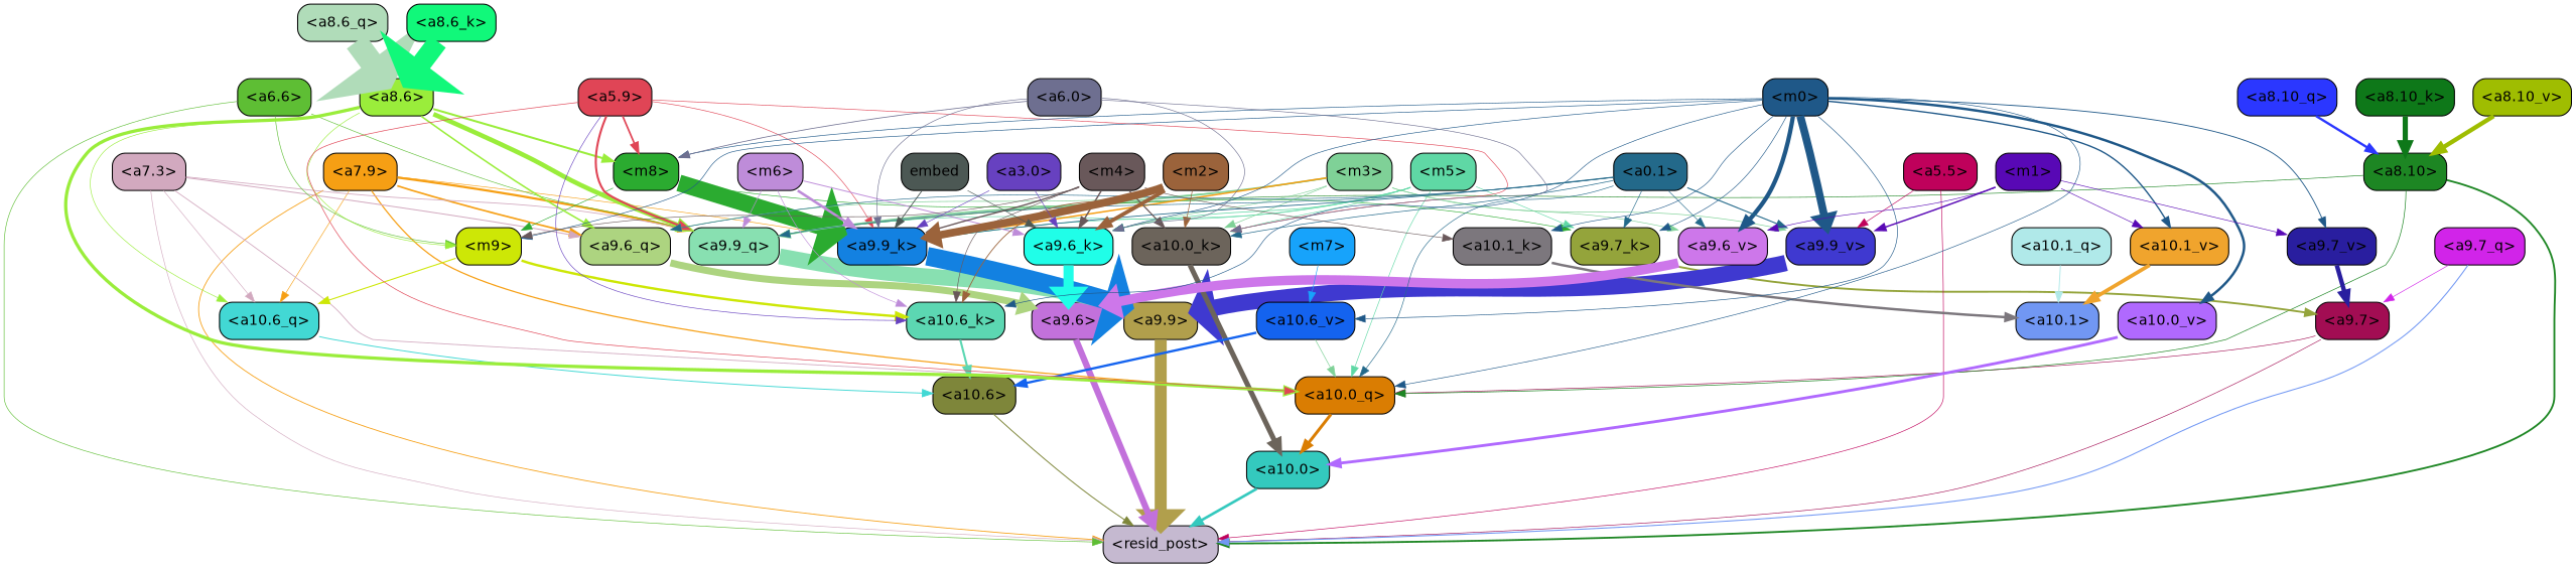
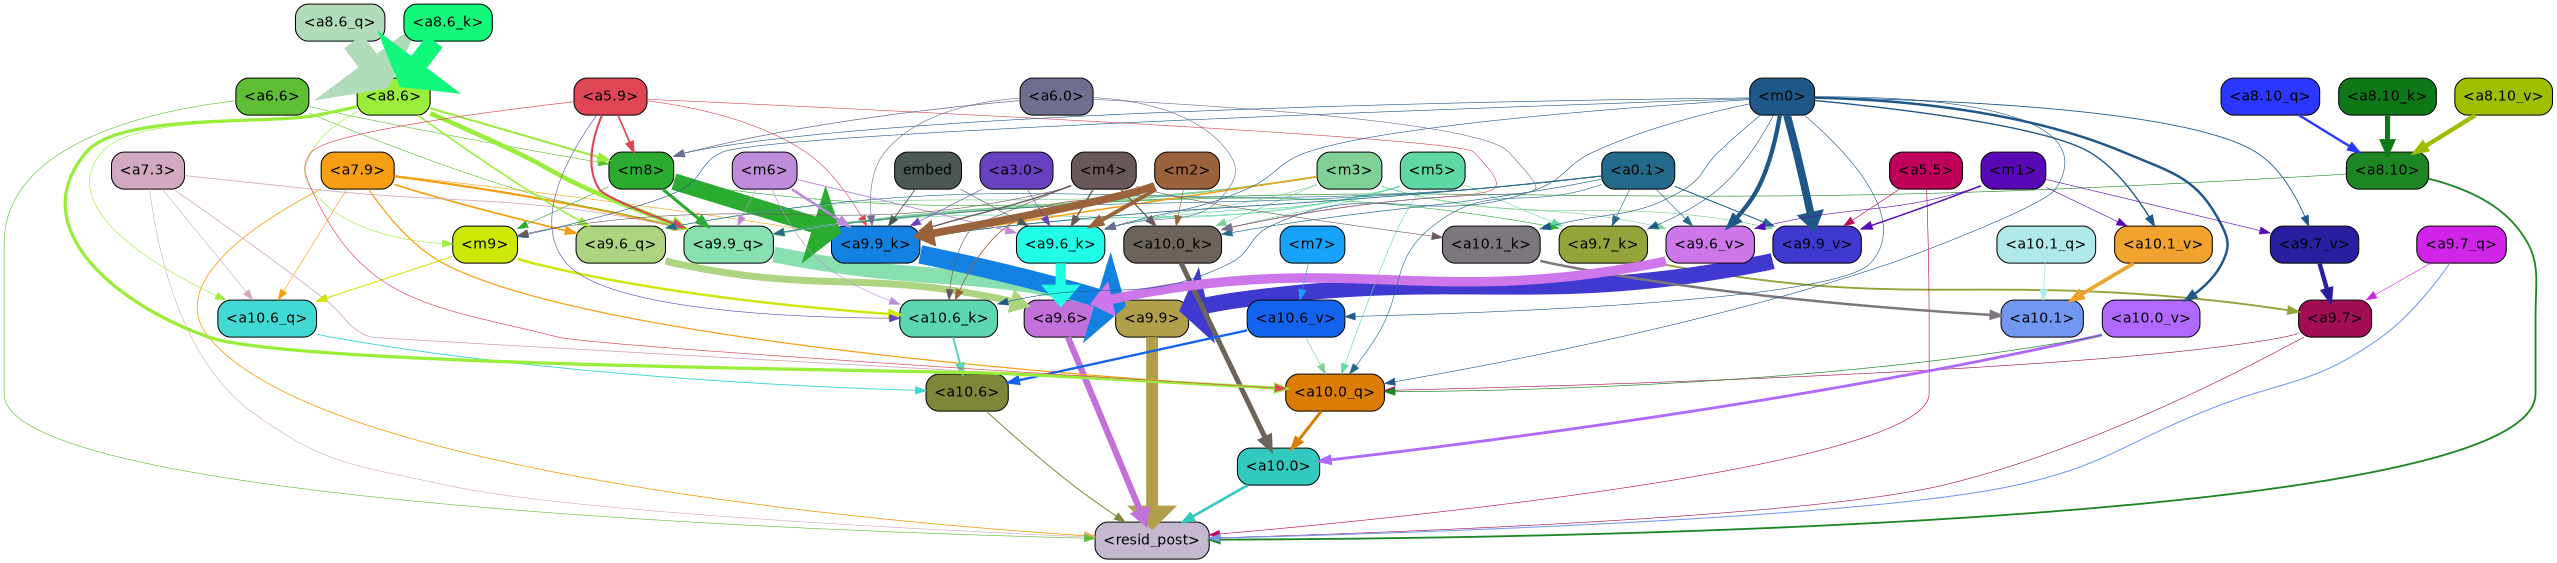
  strict digraph {
    splines=true
    node [color=black fontname=Helvetica shape=box style="filled, rounded"]
    edge [color="#1f5888" penwidth=0.6]
    "<a10.6>" [fillcolor="#7e863a"]
    "<resid_post>" [fillcolor="#c5b9d0"]
    "<a10.1>" [fillcolor="#7197f3"]
    "<a10.0>" [fillcolor="#34c9be"]
    "<a9.9>" [fillcolor="#b19f4c"]
    "<a9.7>" [fillcolor="#a20d53"]
    "<a10.0_q>" [fillcolor="#da7d02"]
    "<a9.6>" [fillcolor="#c271db"]
    "<a8.10>" [fillcolor="#1d8623"]
    "<a9.9_q>" [fillcolor="#88e0b1"]
    "<a7.9>" [fillcolor="#f69f14"]
    "<a10.6_q>" [fillcolor="#42d8d4"]
    "<a9.6_q>" [fillcolor="#add480"]
    "<a9.9_k>" [fillcolor="#1381e1"]
    "<a7.3>" [fillcolor="#d2a9bf"]
    "<a6.6>" [fillcolor="#5ebe34"]
    "<m8>" [fillcolor="#2bab30"]
    "<m9>" [fillcolor="#cde706"]
    "<a9.7_k>" [fillcolor="#94a43b"]
    "<a10.6_k>" [fillcolor="#5cd7b2"]
    "<a5.5>" [fillcolor="#bf015b"]
    "<a9.9_v>" [fillcolor="#3f39d0"]
    "<a10.1_q>" [fillcolor="#b0e9e9"]
    "<a10.1_k>" [fillcolor="#7c777d"]
    "<a10.0_k>" [fillcolor="#6c645b"]
    "<a10.6_v>" [fillcolor="#1463ef"]
    "<a10.1_v>" [fillcolor="#f0a42d"]
    "<a10.0_v>" [fillcolor="#b069fe"]
    "<a8.6>" [fillcolor="#9aed3b"]
    "<m5>" [fillcolor="#5fd8a5"]
    "<a9.6_k>" [fillcolor="#20fee8"]
    "<a5.9>" [fillcolor="#e04556"]
    "<m3>" [fillcolor="#7fd197"]
    "<a9.6_v>" [fillcolor="#cd77ea"]
    "<m0>" [fillcolor="#1f5888"]
    "<a9.7_v>" [fillcolor="#291e9f"]
    "<a0.1>" [fillcolor="#23698a"]
    "<m6>" [fillcolor="#be8cd9"]
    "<m4>" [fillcolor="#69585a"]
    "<m2>" [fillcolor="#9b633b"]
    "<a6.0>" [fillcolor="#6e6f90"]
    "<m7>" [fillcolor="#17a3fb"]
    "<m1>" [fillcolor="#5808b5"]
    "<a9.7_q>" [fillcolor="#d124e9"]
    "<a3.0>" [fillcolor="#6741c0"]
    embed [fillcolor="#4c5854"]
    "<a8.10_q>" [fillcolor="#2b37ff"]
    "<a8.6_q>" [fillcolor="#b0dcb9"]
    "<a8.10_k>" [fillcolor="#0e7819"]
    "<a8.6_k>" [fillcolor="#11f87a"]
    "<a8.10_v>" [fillcolor="#9fbd01"]
    "<a10.6>" -> "<resid_post>" [color="#7e863a" penwidth=0.9498605728149414]
    "<a10.0>" -> "<resid_post>" [color="#34c9be" penwidth=2.5814952850341797]
    "<a9.9>" -> "<resid_post>" [color="#b19f4c" penwidth=11.610888481140137]
    "<a9.7>" -> "<resid_post>" [color="#a20d53"]
    "<a9.7>" -> "<a10.0_q>" [color="#a20d53"]
    "<a10.0_q>" -> "<a10.0>" [color="#da7d02" penwidth=2.905670166015625]
    "<a9.6>" -> "<resid_post>" [color="#c271db" penwidth=6.121421813964844]
    "<a8.10>" -> "<resid_post>" [color="#1d8623" penwidth=1.7841739654541016]
-   "<a8.10>" -> "<a10.0_q>" [color="#1d8623" penwidth=0.6612663269042969]
+   "<a10.0_v>" -> "<a10.0_q>" [color="#1d8623" penwidth=0.6612663269042969]
    "<a8.10>" -> "<a9.9_q>" [color="#1d8623"]
    "<a9.9_q>" -> "<a9.9>" [color="#88e0b1" penwidth=15.310546875]
    "<a7.9>" -> "<resid_post>" [color="#f69f14" penwidth=0.8109169006347656]
    "<a7.9>" -> "<a10.0_q>" [color="#f69f14" penwidth=1.19378662109375]
    "<a7.9>" -> "<a9.9_q>" [color="#f69f14" penwidth=2.1764984130859375]
    "<a7.9>" -> "<a10.6_q>" [color="#f69f14"]
    "<a7.9>" -> "<a9.6_q>" [color="#f69f14" penwidth=1.6184196472167969]
    "<a7.9>" -> "<a9.9_k>" [color="#f69f14"]
    "<a10.6_q>" -> "<a10.6>" [color="#42d8d4" penwidth=0.9244728088378906]
    "<a9.6_q>" -> "<a9.6>" [color="#add480" penwidth=6.823722839355469]
    "<a9.9_k>" -> "<a9.9>" [color="#1381e1" penwidth=17.953022003173828]
    "<a7.3>" -> "<resid_post>" [color="#d2a9bf"]
    "<a7.3>" -> "<a10.0_q>" [color="#d2a9bf" penwidth=0.8208656311035156]
    "<a7.3>" -> "<a9.9_q>" [color="#d2a9bf" penwidth=0.8119163513183594]
    "<a7.3>" -> "<a10.6_q>" [color="#d2a9bf"]
-   "<a7.3>" -> "<a9.6_q>" [color="#d2a9bf" penwidth=0.9649925231933594]
    "<a6.6>" -> "<resid_post>" [color="#5ebe34"]
    "<a6.6>" -> "<a9.9_q>" [color="#5ebe34"]
-   "<a6.6>" -> "<m9>" [color="#5ebe34"]
+   "<a6.6>" -> "<m8>" [color="#5ebe34"]
+   "<m8>" -> "<a9.9_q>" [color="#2bab30" penwidth=3.073810577392578]
    "<m8>" -> "<a9.9_k>" [color="#2bab30" penwidth=16.255420684814453]
    "<m8>" -> "<m9>" [color="#2bab30"]
    "<m8>" -> "<a9.7_k>" [color="#2bab30"]
    "<m9>" -> "<a10.6_q>" [color="#cde706" penwidth=1.0384025573730469]
    "<m9>" -> "<a10.6_k>" [color="#cde706" penwidth=2.371124267578125]
    "<a9.7_k>" -> "<a9.7>" [color="#94a43b" penwidth=1.85101318359375]
    "<a10.6_k>" -> "<a10.6>" [color="#5cd7b2" penwidth=2.0319366455078125]
    "<a5.5>" -> "<resid_post>" [color="#bf015b"]
    "<a5.5>" -> "<a9.9_v>" [color="#bf015b"]
    "<a9.9_v>" -> "<a9.9>" [color="#3f39d0" penwidth=15.728643417358398]
    "<a10.1_q>" -> "<a10.1>" [color="#b0e9e9" penwidth=0.9268798828125]
    "<a10.1_k>" -> "<a10.1>" [color="#7c777d" penwidth=2.4037628173828125]
    "<a10.0_k>" -> "<a10.0>" [color="#6c645b" penwidth=4.9319305419921875]
    "<a10.6_v>" -> "<a10.6>" [color="#1463ef" penwidth=2.290935516357422]
    "<a10.6_v>" -> "<a10.0_q>" [color="#7fd197" penwidth=0.6597442626953125]
    "<a10.1_v>" -> "<a10.1>" [color="#f0a42d" penwidth=3.6398468017578125]
    "<a10.0_v>" -> "<a10.0>" [color="#b069fe" penwidth=2.7666168212890625]
    "<a8.6>" -> "<a10.0_q>" [color="#9aed3b" penwidth=3.1841888427734375]
    "<a8.6>" -> "<a9.9_q>" [color="#9aed3b" penwidth=4.482503890991211]
    "<a8.6>" -> "<a10.6_q>" [color="#9aed3b"]
    "<a8.6>" -> "<a9.6_q>" [color="#9aed3b" penwidth=1.515838623046875]
    "<a8.6>" -> "<m8>" [color="#9aed3b" penwidth=1.972564697265625]
    "<a8.6>" -> "<m9>" [color="#9aed3b"]
    "<m5>" -> "<a10.0_q>" [color="#5fd8a5"]
    "<m5>" -> "<a9.9_q>" [color="#5fd8a5"]
    "<m5>" -> "<a9.9_k>" [color="#5fd8a5"]
    "<m5>" -> "<a9.7_k>" [color="#5fd8a5"]
    "<m5>" -> "<a10.0_k>" [color="#5fd8a5"]
    "<m5>" -> "<a9.6_k>" [color="#5fd8a5" penwidth=0.7197036743164062]
    "<a9.6_k>" -> "<a9.6>" [color="#20fee8" penwidth=9.787818908691406]
    "<a5.9>" -> "<a10.0_q>" [color="#e04556" penwidth=0.6463394165039062]
    "<a5.9>" -> "<a9.9_q>" [color="#e04556" penwidth=2.019031524658203]
    "<a5.9>" -> "<a9.9_k>" [color="#e04556"]
    "<a5.9>" -> "<m8>" [color="#e04556" penwidth=1.6550712585449219]
    "<a5.9>" -> "<a10.6_k>" [color="#6741c0"]
    "<a5.9>" -> "<a10.0_k>" [color="#e04556"]
    "<m3>" -> "<a9.9_q>" [color="#7fd197" penwidth=1.6276321411132812]
    "<m3>" -> "<a9.6_q>" [color="#7fd197" penwidth=0.6724472045898438]
    "<m3>" -> "<a9.9_k>" [color="#f69f14" penwidth=1.4574642181396484]
    "<m3>" -> "<a9.9_v>" [color="#7fd197" penwidth=0.6589469909667969]
    "<m3>" -> "<a10.0_k>" [color="#7fd197" penwidth=0.6506614685058594]
    "<m3>" -> "<a9.6_k>" [color="#7fd197"]
    "<m3>" -> "<a9.6_v>" [color="#7fd197"]
    "<a9.6_v>" -> "<a9.6>" [color="#cd77ea" penwidth=9.212547302246094]
    "<m0>" -> "<a10.0_q>"
    "<m0>" -> "<m8>"
    "<m0>" -> "<m9>"
    "<m0>" -> "<a9.7_k>"
    "<m0>" -> "<a10.6_k>"
    "<m0>" -> "<a9.9_v>" [penwidth=7.537467956542969]
    "<m0>" -> "<a10.1_k>"
    "<m0>" -> "<a10.6_v>"
    "<m0>" -> "<a10.1_v>" [penwidth=1.3360328674316406]
    "<m0>" -> "<a10.0_v>" [penwidth=2.4083595275878906]
    "<m0>" -> "<a9.6_k>"
    "<m0>" -> "<a9.6_v>" [penwidth=4.1688385009765625]
    "<m0>" -> "<a9.7_v>" [penwidth=0.8575286865234375]
    "<a9.7_v>" -> "<a9.7>" [color="#291e9f" penwidth=4.305488586425781]
    "<a0.1>" -> "<a10.0_q>" [color="#23698a"]
    "<a0.1>" -> "<a9.9_q>" [color="#23698a"]
    "<a0.1>" -> "<a9.6_q>" [color="#23698a"]
    "<a0.1>" -> "<a9.9_k>" [color="#23698a" penwidth=0.81341552734375]
    "<a0.1>" -> "<a9.7_k>" [color="#23698a"]
    "<a0.1>" -> "<a9.9_v>" [color="#23698a" penwidth=1.062591552734375]
    "<a0.1>" -> "<a10.0_k>" [color="#23698a" penwidth=0.6768684387207031]
    "<a0.1>" -> "<a9.6_v>" [color="#23698a"]
    "<m6>" -> "<a9.9_q>" [color="#be8cd9"]
    "<m6>" -> "<a9.9_k>" [color="#be8cd9" penwidth=2.533975601196289]
    "<m6>" -> "<a10.6_k>" [color="#be8cd9"]
    "<m6>" -> "<a9.6_k>" [color="#be8cd9" penwidth=0.9471282958984375]
    "<m4>" -> "<a9.9_k>" [color="#69585a" penwidth=1.3186264038085938]
    "<m4>" -> "<m9>" [color="#69585a"]
    "<m4>" -> "<a10.6_k>" [color="#69585a"]
    "<m4>" -> "<a10.1_k>" [color="#69585a"]
    "<m4>" -> "<a10.0_k>" [color="#69585a" penwidth=1.230804443359375]
    "<m4>" -> "<a9.6_k>" [color="#69585a" penwidth=1.3722038269042969]
    "<m2>" -> "<a9.9_k>" [color="#9b633b" penwidth=7.476325988769531]
    "<m2>" -> "<a10.6_k>" [color="#9b633b" penwidth=0.8380241394042969]
    "<m2>" -> "<a10.0_k>" [color="#9b633b" penwidth=0.6622200012207031]
    "<m2>" -> "<a9.6_k>" [color="#9b633b" penwidth=3.761505126953125]
    "<a6.0>" -> "<a9.9_k>" [color="#6e6f90"]
    "<a6.0>" -> "<m8>" [color="#6e6f90" penwidth=0.7418403625488281]
    "<a6.0>" -> "<a10.0_k>" [color="#6e6f90"]
    "<a6.0>" -> "<a9.6_k>" [color="#6e6f90"]
    "<m7>" -> "<a10.6_v>" [color="#17a3fb"]
    "<m1>" -> "<a9.9_v>" [color="#5808b5" penwidth=1.4082679748535156]
    "<m1>" -> "<a10.1_v>" [color="#5808b5"]
    "<m1>" -> "<a9.6_v>" [color="#5808b5"]
    "<m1>" -> "<a9.7_v>" [color="#5808b5"]
    "<a9.7_q>" -> "<resid_post>" [color="#7197f3" penwidth=1.0084514617919922]
    "<a9.7_q>" -> "<a9.7>" [color="#d124e9"]
    "<a3.0>" -> "<a9.9_k>" [color="#6741c0"]
    "<a3.0>" -> "<a9.6_k>" [color="#6741c0"]
    embed -> "<a9.9_k>" [color="#4c5854" penwidth=0.8602714538574219]
    embed -> "<a9.6_k>" [color="#4c5854"]
    "<a8.10_q>" -> "<a8.10>" [color="#2b37ff" penwidth=2.2933731079101562]
    "<a8.6_q>" -> "<a8.6>" [color="#b0dcb9" penwidth=22.21251106262207]
    "<a8.10_k>" -> "<a8.10>" [color="#0e7819" penwidth=5.009056091308594]
    "<a8.6_k>" -> "<a8.6>" [color="#11f87a" penwidth=19.114789962768555]
    "<a8.10_v>" -> "<a8.10>" [color="#9fbd01" penwidth=4.248416900634766]
  }
